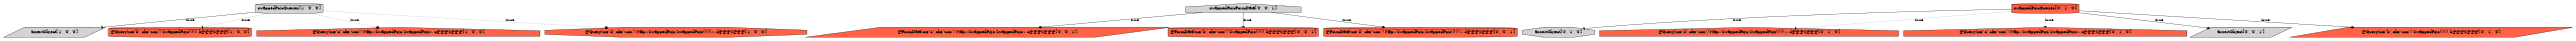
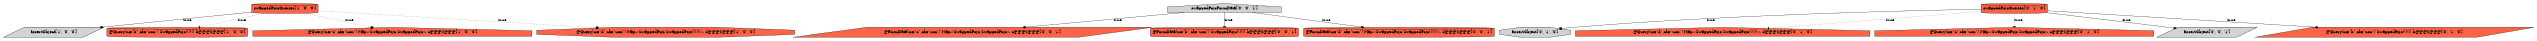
  digraph {
    node [fillcolor=tomato shape=cylinder style=filled]
    edge [arrowhead=tee style=solid]
    n1 [fillcolor=lightgray label="assertObject['1', '0', '0']" shape=parallelogram]
    n2 [label="@FormData(n=\"c\",cf=\"uon\") Map<SwappedPojo,SwappedPojo> c@@@2@@@['0', '0', '1']" shape=parallelogram]
    n3 [fillcolor=lightgray label="assertObject['0', '1', '0']" shape=octagon]
    n4 [label="@Query(n=\"d\",cf=\"uon\") Map<SwappedPojo,SwappedPojo((((((> d@@@2@@@['0', '1', '0']" shape=house]
    n5 [label="@FormData(n=\"b\",cf=\"uon\") SwappedPojo(((((( b@@@2@@@['0', '0', '1']"]
    n6 [label="@Query(n=\"b\",cf=\"uon\") SwappedPojo(((((( b@@@2@@@['1', '0', '0']"]
    n7 [label="@Query(n=\"c\",cf=\"uon\") Map<SwappedPojo,SwappedPojo> c@@@2@@@['0', '1', '0']" shape=house]
    n8 [label="@Query(n=\"c\",cf=\"uon\") Map<SwappedPojo,SwappedPojo> c@@@2@@@['1', '0', '0']" shape=house]
    n9 [label="@Query(n=\"d\",cf=\"uon\") Map<SwappedPojo,SwappedPojo((((((> d@@@2@@@['1', '0', '0']" shape=octagon]
    n10 [fillcolor=lightgray label="assertObject['0', '0', '1']" shape=parallelogram]
    n11 [label="@FormData(n=\"d\",cf=\"uon\") Map<SwappedPojo,SwappedPojo((((((> d@@@2@@@['0', '0', '1']"]
    n12 [fillcolor=lightgray label="swappedPojoFormData['0', '0', '1']" shape=house]
    n13 [label="@Query(n=\"b\",cf=\"uon\") SwappedPojo(((((( b@@@2@@@['0', '1', '0']" shape=parallelogram]
    n14 [label="swappedPojoQueries['0', '1', '0']"]
-   n15 [fillcolor=lightgray label="swappedPojoQueries['1', '0', '0']"]
+   n15 [label="swappedPojoQueries['1', '0', '0']"]
    n12 -> n2 [arrowhead=diamond label=true]
    n12 -> n5 [label=true]
    n12 -> n11 [arrowhead=diamond label=true]
-   n14 -> n3 [label=true]
+   n14 -> n3 [arrowhead=box label=true]
    n14 -> n4 [label=true style=dotted]
    n14 -> n7 [label=true style=dotted]
    n14 -> n10 [arrowhead=diamond label=true]
    n14 -> n13 [arrowhead=diamond label=true]
-   n15 -> n1 [label=true]
+   n15 -> n1 [arrowhead=diamond label=true]
    n15 -> n6 [label=true style=dotted]
    n15 -> n8 [arrowhead=box label=true style=dotted]
    n15 -> n9 [arrowhead=box label=true style=dotted]
  }
